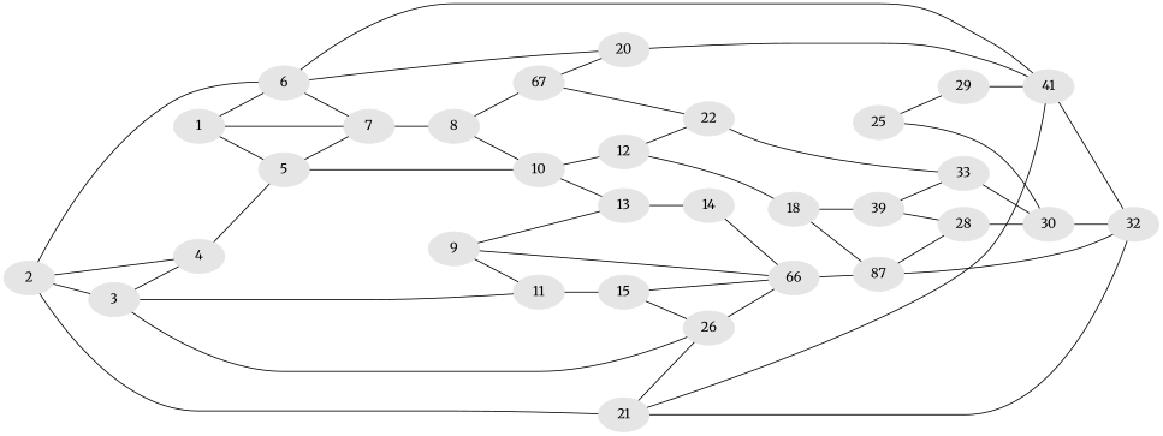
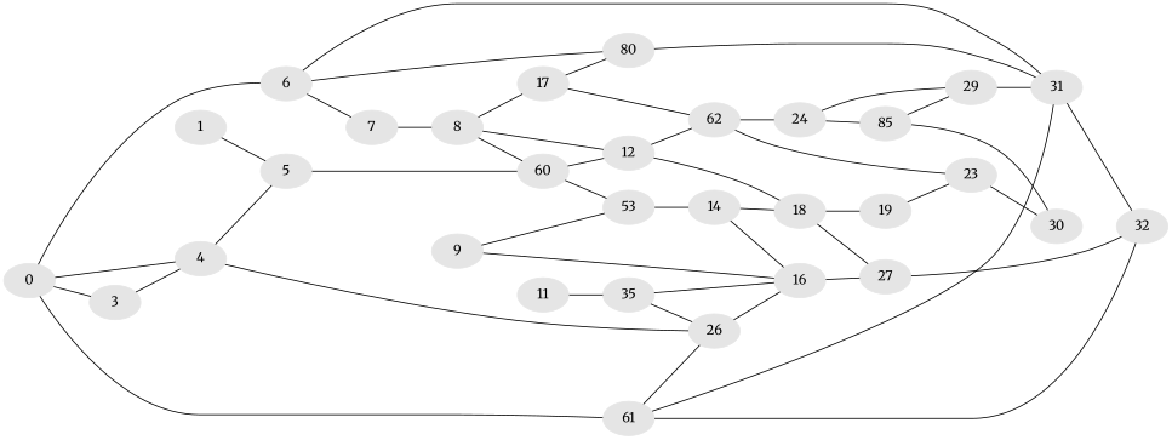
  graph {
    fontname=Merriweather
    rankdir=LR
    node [color=gray90 fontname=Merriweather style=filled]
    edge [fontname=Merriweather weight=1.0]
    1
    5
    6
    7
-   10
-   20
-   31 [label=41]
+   10 [label=60]
+   20 [label=80]
+   31
    8
-   2
+   2 [label=0]
    3
    4
-   21
+   21 [label=61]
    11
    26
    32
-   15
-   16 [label=66]
+   15 [label=35]
+   16
    12
-   13
-   17 [label=67]
+   13 [label=53]
+   17
    18
-   22
+   22 [label=62]
    9
    14
-   27 [label=87]
-   19 [label=39]
-   23 [label=33]
-   28
+   27
+   19
+   23
+   24
    30
-   25
+   25 [label=85]
    29
    1 -- 5
-   1 -- 6
-   1 -- 7
-   5 -- 7
    5 -- 10
    6 -- 7
    6 -- 20
    6 -- 31
    7 -- 8
    10 -- 12
    10 -- 13
    20 -- 31
    31 -- 32
    8 -- 10
+   8 -- 12
    8 -- 17
    2 -- 6
    2 -- 3
    2 -- 4
    2 -- 21
    3 -- 4
-   3 -- 11
-   3 -- 26
+   4 -- 26
    4 -- 5 [weight=2.0]
    21 -- 31
    21 -- 26
    21 -- 32
    11 -- 15 [weight=2.0]
    26 -- 16
    15 -- 26 [weight=2.0]
    15 -- 16 [weight=2.0]
    16 -- 27
    12 -- 18
    12 -- 22
    13 -- 14 [weight=2.0]
    17 -- 20 [weight=2.0]
    17 -- 22
    18 -- 27
    18 -- 19
    22 -- 23 [weight=2.0]
-   9 -- 11
+   22 -- 24
    9 -- 16
    9 -- 13
    14 -- 16
+   14 -- 18 [weight=2.0]
    27 -- 32
-   27 -- 28
    19 -- 23
-   19 -- 28
    23 -- 30
-   28 -- 30 [weight=2.0]
-   30 -- 32 [weight=2.0]
+   24 -- 25
+   24 -- 29
    25 -- 30
    25 -- 29
    29 -- 31 [weight=2.0]
  }
